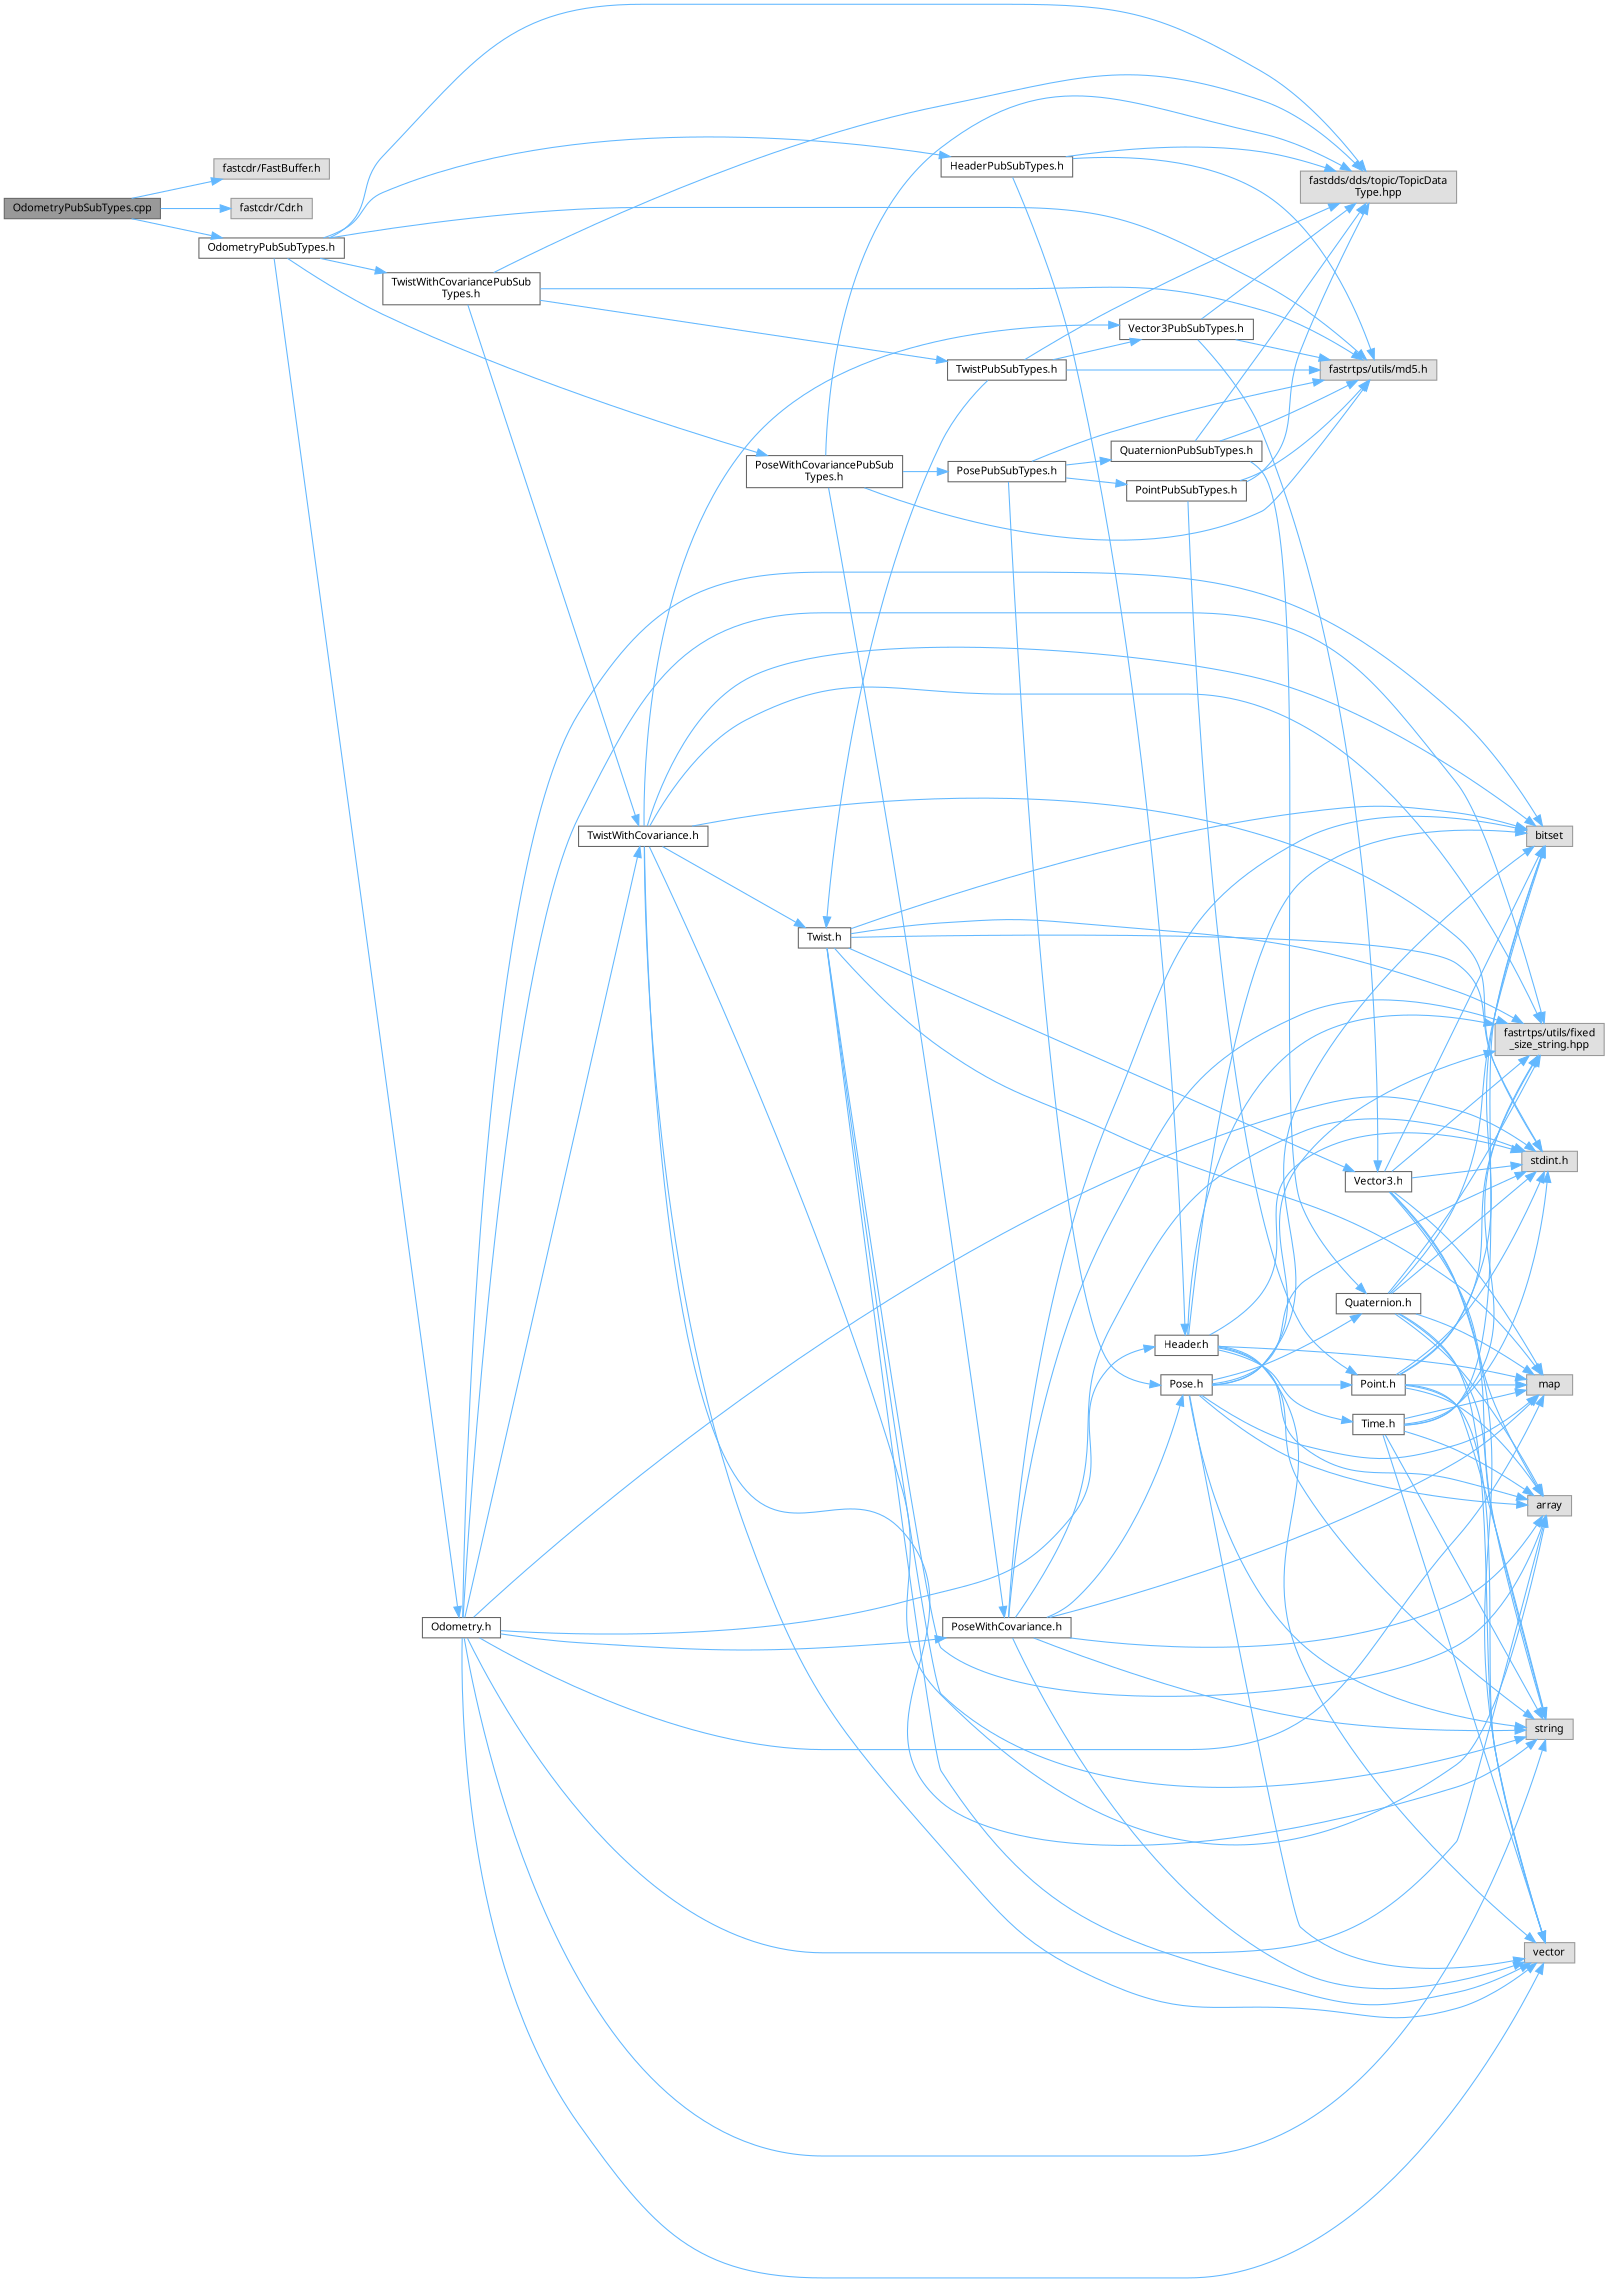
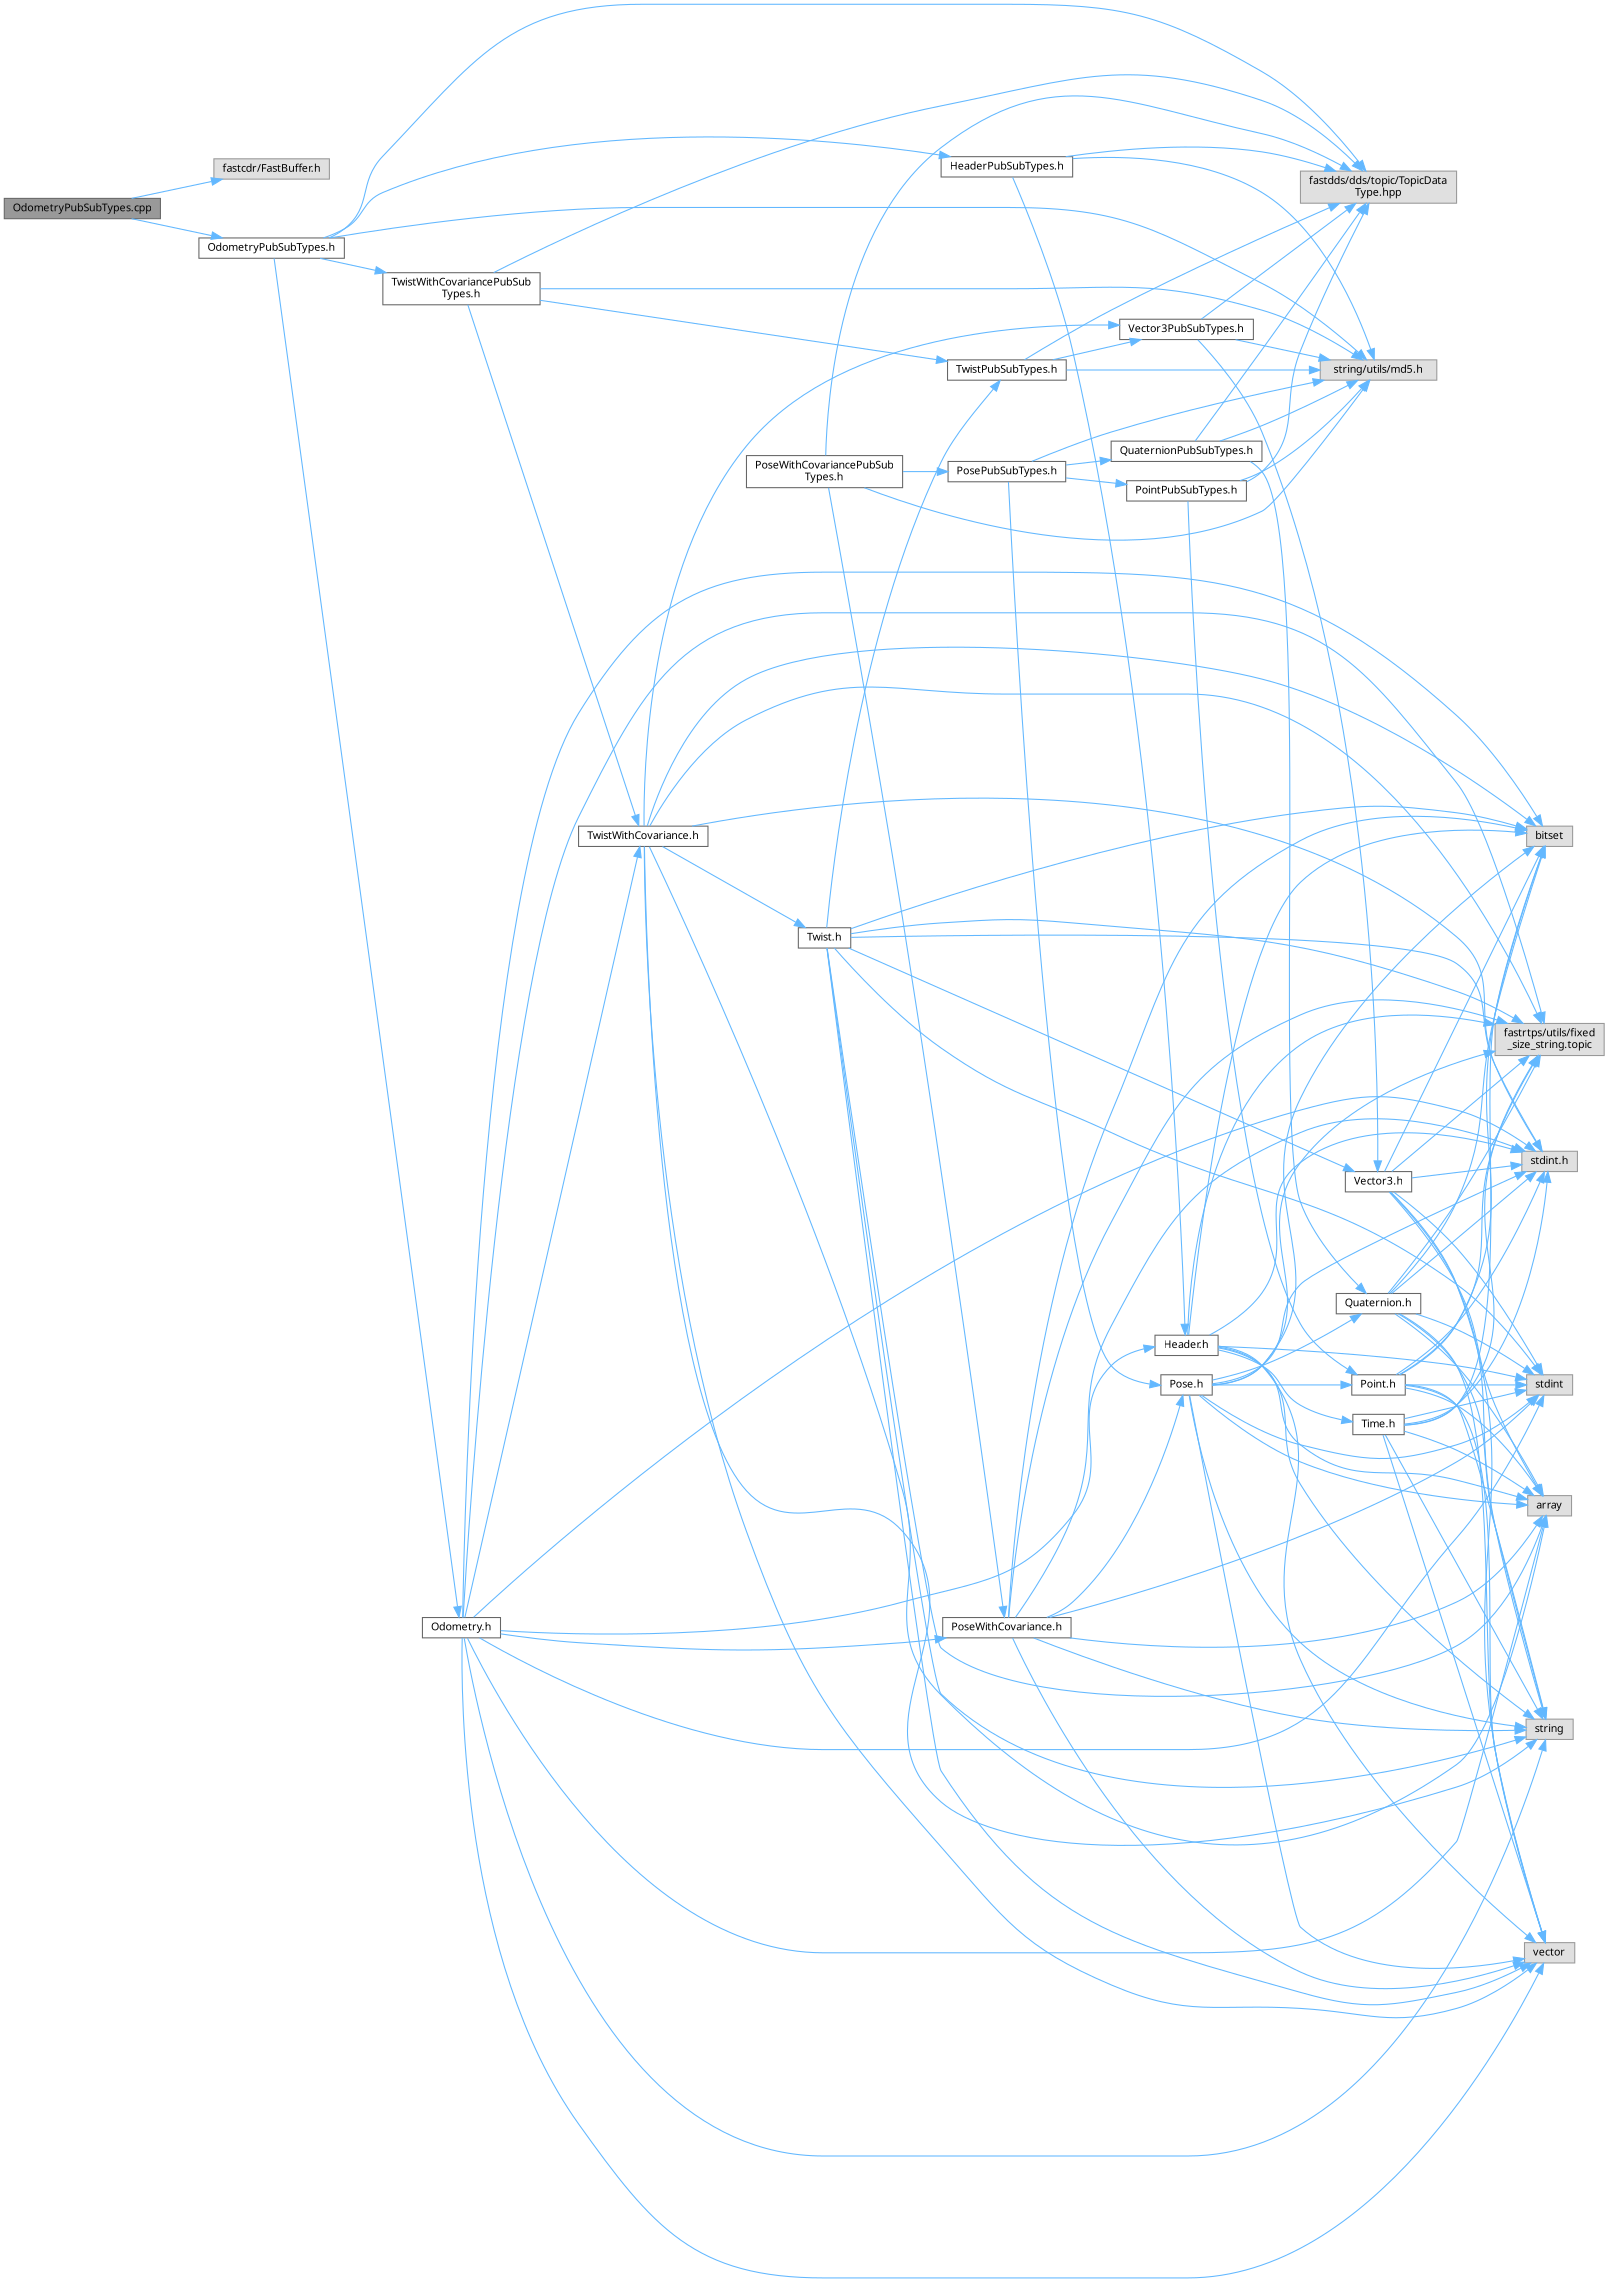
  digraph {
    fontname="Noto Sans"
    rankdir=LR
    node [color=grey40 fillcolor=white fontname="Noto Sans" fontsize=10 shape=box style=filled]
    edge [color=steelblue1 fontname="Noto Sans" fontsize=10 labelfontname=Helvetica labelfontsize=10 style=solid]
    n1 [color=gray40 fillcolor=grey60 fontcolor=black height=0.2 label="OdometryPubSubTypes.cpp" width=0.4]
    n2 [color=grey60 fillcolor="#E0E0E0" height=0.2 label="fastcdr/FastBuffer.h" width=0.4]
-   n3 [color=grey60 fillcolor="#E0E0E0" height=0.2 label="fastcdr/Cdr.h" width=0.4]
    n4 [height=0.2 label="OdometryPubSubTypes.h" width=0.4]
    n5 [color=grey60 fillcolor="#E0E0E0" height=0.2 label="fastdds/dds/topic/TopicData\lType.hpp" width=0.4]
-   n6 [color=grey60 fillcolor="#E0E0E0" height=0.2 label="fastrtps/utils/md5.h" width=0.4]
+   n6 [color=grey60 fillcolor="#E0E0E0" height=0.2 label="string/utils/md5.h" width=0.4]
    n7 [height=0.2 label="Odometry.h" width=0.4]
    n8 [height=0.2 label="PoseWithCovariancePubSub\lTypes.h" width=0.4]
    n9 [height=0.2 label="TwistWithCovariancePubSub\lTypes.h" width=0.4]
    n10 [height=0.2 label="HeaderPubSubTypes.h" width=0.4]
    n11 [height=0.2 label="PoseWithCovariance.h" width=0.4]
-   n12 [color=grey60 fillcolor="#E0E0E0" height=0.2 label="fastrtps/utils/fixed\l_size_string.hpp" width=0.4]
+   n12 [color=grey60 fillcolor="#E0E0E0" height=0.2 label="fastrtps/utils/fixed\l_size_string.topic" width=0.4]
    n13 [color=grey60 fillcolor="#E0E0E0" height=0.2 label="stdint.h" width=0.4]
    n14 [color=grey60 fillcolor="#E0E0E0" height=0.2 label=array width=0.4]
    n15 [color=grey60 fillcolor="#E0E0E0" height=0.2 label=string width=0.4]
    n16 [color=grey60 fillcolor="#E0E0E0" height=0.2 label=vector width=0.4]
-   n17 [color=grey60 fillcolor="#E0E0E0" height=0.2 label=map width=0.4]
+   n17 [color=grey60 fillcolor="#E0E0E0" height=0.2 label=stdint width=0.4]
    n18 [color=grey60 fillcolor="#E0E0E0" height=0.2 label=bitset width=0.4]
    n19 [height=0.2 label="TwistWithCovariance.h" width=0.4]
    n20 [height=0.2 label="Header.h" width=0.4]
    n21 [height=0.2 label="PosePubSubTypes.h" width=0.4]
    n22 [height=0.2 label="TwistPubSubTypes.h" width=0.4]
    n23 [height=0.2 label="Pose.h" width=0.4]
    n24 [height=0.2 label="Twist.h" width=0.4]
    n25 [height=0.2 label="Vector3PubSubTypes.h" width=0.4]
    n26 [height=0.2 label="Time.h" width=0.4]
    n27 [height=0.2 label="Point.h" width=0.4]
    n28 [height=0.2 label="Quaternion.h" width=0.4]
    n29 [height=0.2 label="Vector3.h" width=0.4]
    n30 [height=0.2 label="PointPubSubTypes.h" width=0.4]
    n31 [height=0.2 label="QuaternionPubSubTypes.h" width=0.4]
    n1 -> n2
-   n1 -> n3
    n1 -> n4
    n4 -> n5
    n4 -> n6
    n4 -> n7
-   n4 -> n8
    n4 -> n9
    n4 -> n10
    n7 -> n11
    n7 -> n12
    n7 -> n13
    n7 -> n14
    n7 -> n15
    n7 -> n16
    n7 -> n17
    n7 -> n18
    n7 -> n19
    n7 -> n20
    n8 -> n5
    n8 -> n6
    n8 -> n11
    n8 -> n21
    n9 -> n5
    n9 -> n6
    n9 -> n19
    n9 -> n22
    n10 -> n5
    n10 -> n6
    n10 -> n20
    n11 -> n12
    n11 -> n13
    n11 -> n14
    n11 -> n15
    n11 -> n16
    n11 -> n17
    n11 -> n18
    n11 -> n23
    n19 -> n12
    n19 -> n13
    n19 -> n14
    n19 -> n15
    n19 -> n16
    n19 -> n18
    n19 -> n24
    n19 -> n25
    n20 -> n12
    n20 -> n13
    n20 -> n14
    n20 -> n15
    n20 -> n16
    n20 -> n17
    n20 -> n18
    n20 -> n26
    n21 -> n6
    n21 -> n23
    n21 -> n30
    n21 -> n31
    n22 -> n5
    n22 -> n6
-   n22 -> n24
+   n24 -> n22
    n22 -> n25
    n23 -> n12
    n23 -> n13
    n23 -> n14
    n23 -> n15
    n23 -> n16
    n23 -> n17
    n23 -> n18
    n23 -> n27
    n23 -> n28
    n24 -> n12
    n24 -> n13
    n24 -> n14
    n24 -> n15
    n24 -> n16
    n24 -> n17
    n24 -> n18
    n24 -> n29
    n25 -> n5
    n25 -> n6
    n25 -> n29
    n26 -> n12
    n26 -> n13
    n26 -> n14
    n26 -> n15
    n26 -> n16
    n26 -> n17
    n26 -> n18
    n27 -> n12
    n27 -> n13
    n27 -> n14
    n27 -> n15
    n27 -> n16
    n27 -> n17
    n27 -> n18
    n28 -> n12
    n28 -> n13
    n28 -> n14
    n28 -> n15
    n28 -> n16
    n28 -> n17
    n28 -> n18
    n29 -> n12
    n29 -> n13
    n29 -> n14
    n29 -> n15
    n29 -> n16
    n29 -> n17
    n29 -> n18
    n30 -> n5
    n30 -> n6
    n30 -> n27
    n31 -> n5
    n31 -> n6
    n31 -> n28
  }
